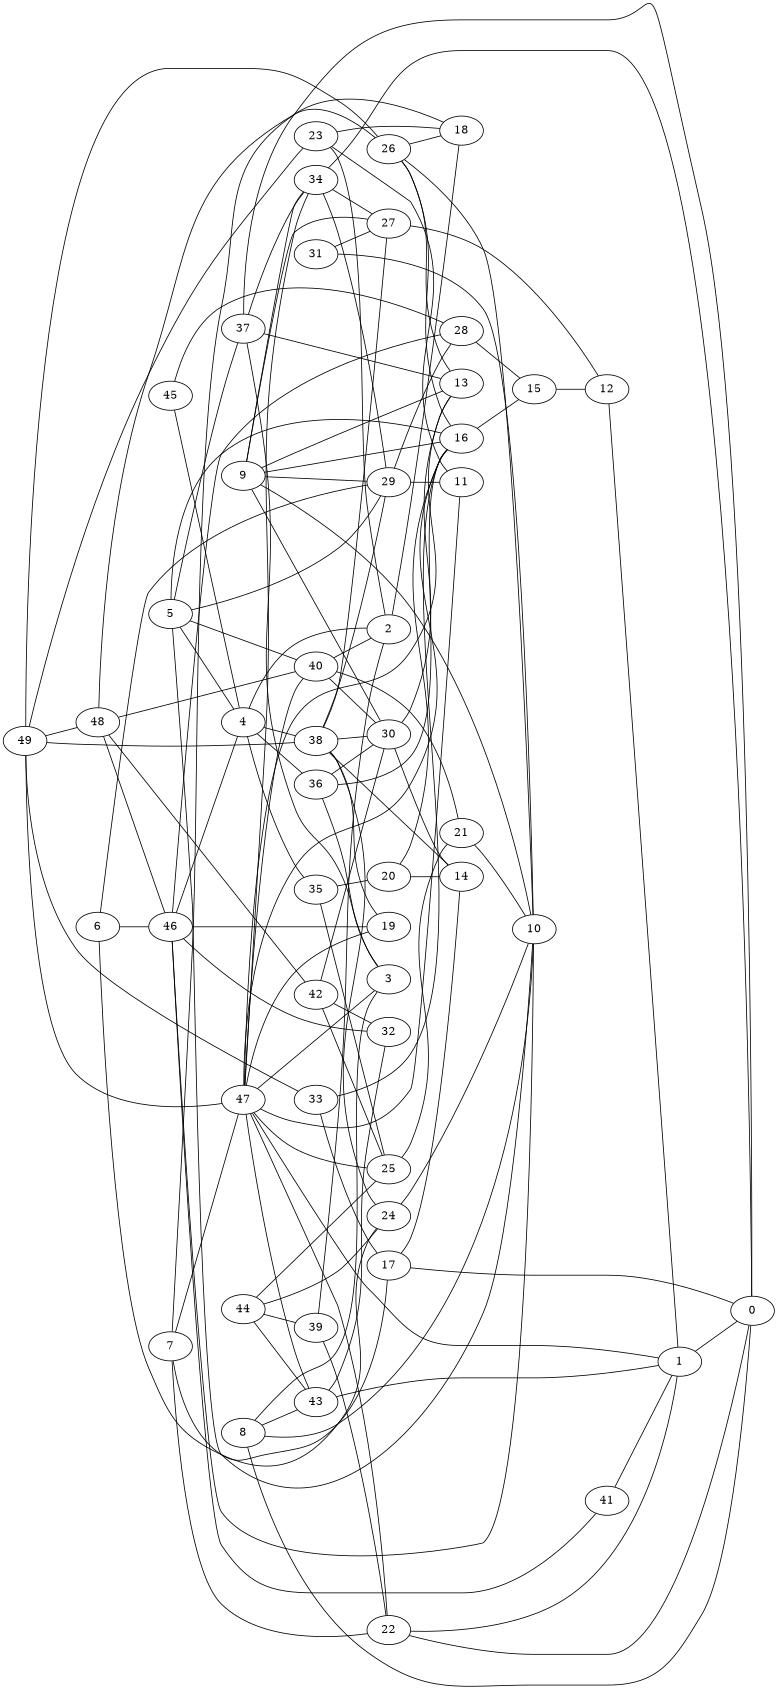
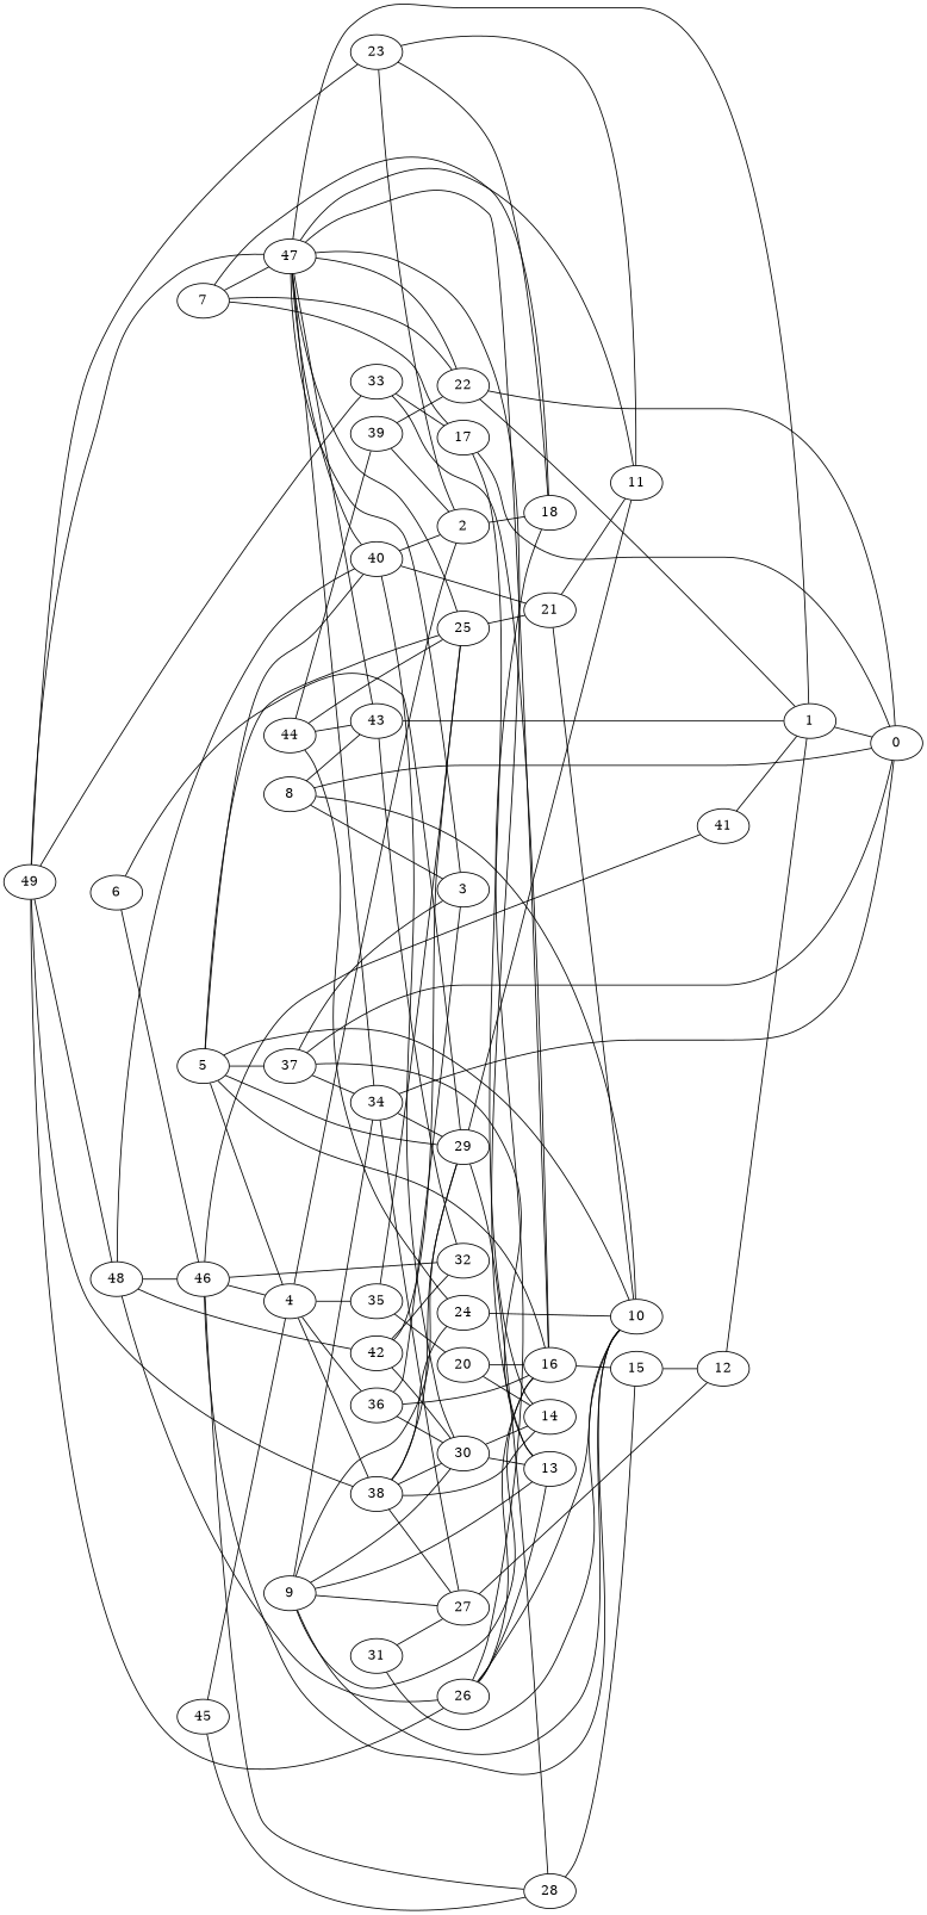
  digraph {
    rankdir=LR
    edge [color=black dir=none]
    48
    26
    46
    42
    40
    16
    10
    18
    13
    29
-   19
    32
    4
    28
    41
    30
    25
    15
    12
    1
    9
    27
    34
    11
    14
    31
    35
    20
    21
    24
    23
    2
    8
    3
    43
    0
    38
    37
    22
    36
    39
    49
    47
    33
    17
    7
    44
    6
    45
    5
    subgraph sub_1 {
      48
      26
      46
      42
      40
      16
      10
      18
      13
      29
-     19
      32
      4
      28
      41
      30
      25
      15
      12
      1
      9
      27
      34
      11
      14
      31
      35
      20
      21
      24
      23
      2
      8
      3
      43
      0
      38
      37
      22
      36
      39
      49
      47
      33
      17
      7
      44
      6
      45
      5
    }
    48 -> 26
    48 -> 46
    48 -> 42
    48 -> 40
    26 -> 16
    26 -> 10
    26 -> 18
    26 -> 13
    46 -> 10
-   46 -> 19
    46 -> 32
    46 -> 4
    46 -> 28
    46 -> 41
    42 -> 32
    42 -> 30
    42 -> 25
    40 -> 30
    40 -> 21
    40 -> 2
    16 -> 15
    29 -> 28
    29 -> 11
    4 -> 35
    4 -> 2
    4 -> 38
    4 -> 36
    28 -> 15
    41 -> 1
    30 -> 13
    30 -> 14
    25 -> 21
    15 -> 12
    12 -> 1
    1 -> 0
    9 -> 16
    9 -> 10
    9 -> 13
    9 -> 29
    9 -> 30
    9 -> 27
    9 -> 34
    27 -> 12
    34 -> 29
    34 -> 27
    34 -> 0
    31 -> 10
    31 -> 27
    35 -> 25
    35 -> 20
    20 -> 16
    20 -> 14
    21 -> 10
+   21 -> 11
    24 -> 10
    23 -> 18
    23 -> 11
    23 -> 2
    2 -> 18
    8 -> 10
    8 -> 3
    8 -> 43
    8 -> 0
    43 -> 32
    43 -> 1
    38 -> 29
-   38 -> 19
    38 -> 30
    38 -> 27
    38 -> 14
    38 -> 24
    37 -> 13
    37 -> 34
    37 -> 3
    37 -> 0
    22 -> 1
    22 -> 0
    36 -> 16
    36 -> 30
    36 -> 3
    39 -> 2
    39 -> 22
    49 -> 48
    49 -> 26
    49 -> 23
    49 -> 38
    49 -> 47
    49 -> 33
    47 -> 40
    47 -> 16
    47 -> 13
-   47 -> 19
    47 -> 25
    47 -> 1
    47 -> 34
    47 -> 11
    47 -> 3
    47 -> 43
    47 -> 22
    33 -> 16
    33 -> 17
    17 -> 14
    17 -> 0
    7 -> 18
    7 -> 22
    7 -> 47
    7 -> 17
    44 -> 25
    44 -> 24
    44 -> 43
    44 -> 39
    6 -> 46
    6 -> 29
-   6 -> 24
    45 -> 4
    45 -> 28
    5 -> 40
    5 -> 16
    5 -> 10
    5 -> 29
    5 -> 4
+   5 -> 25
    5 -> 37
  }
